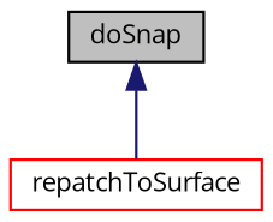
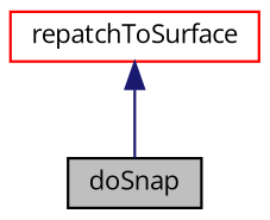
  digraph {
    rankdir=TB
    fontname="Open Sans"
    node [fontname="Open Sans" fontsize=10 shape=record]
    n1 [color=black fillcolor=grey75 fontcolor=black height=0.2 label=doSnap style=filled width=0.4]
    n2 [color=red height=0.2 label=repatchToSurface width=0.4]
-   n1 -> n2 [color=midnightblue dir=back fontname="Open Sans" fontsize=10 labelfontname=Helvetica labelfontsize=10 style=solid]
+   n2 -> n1 [color=midnightblue dir=back fontname="Open Sans" fontsize=10 labelfontname=Helvetica labelfontsize=10 style=solid]
  }
